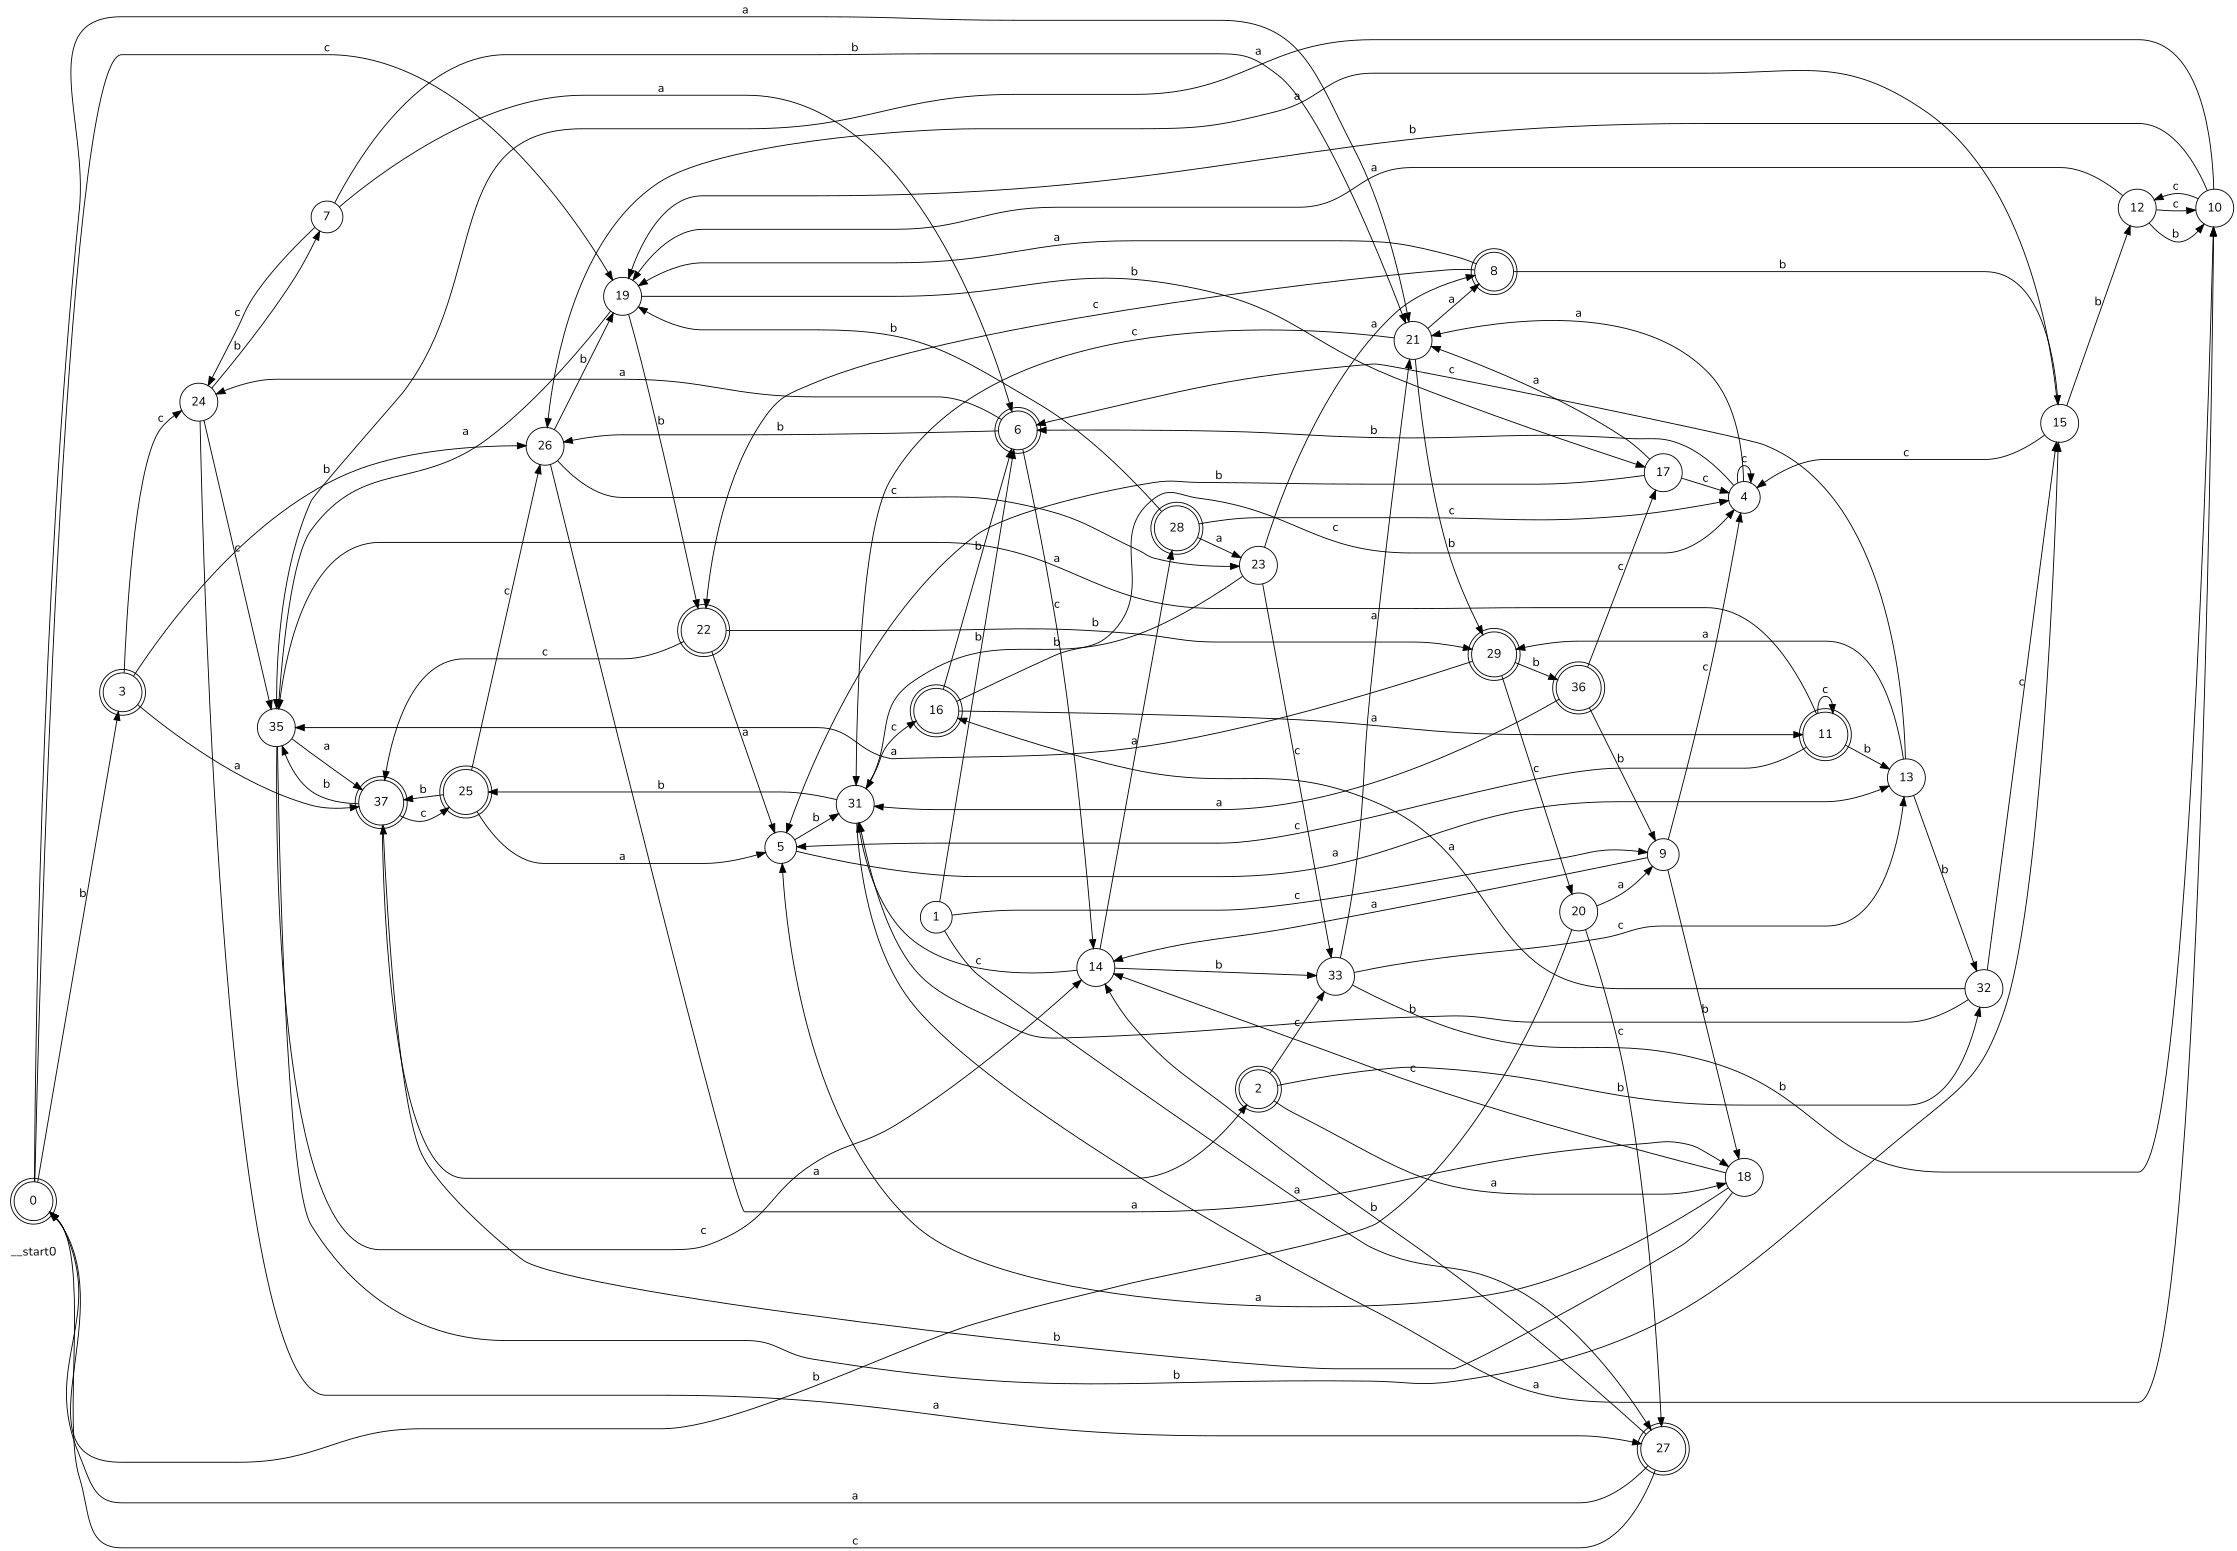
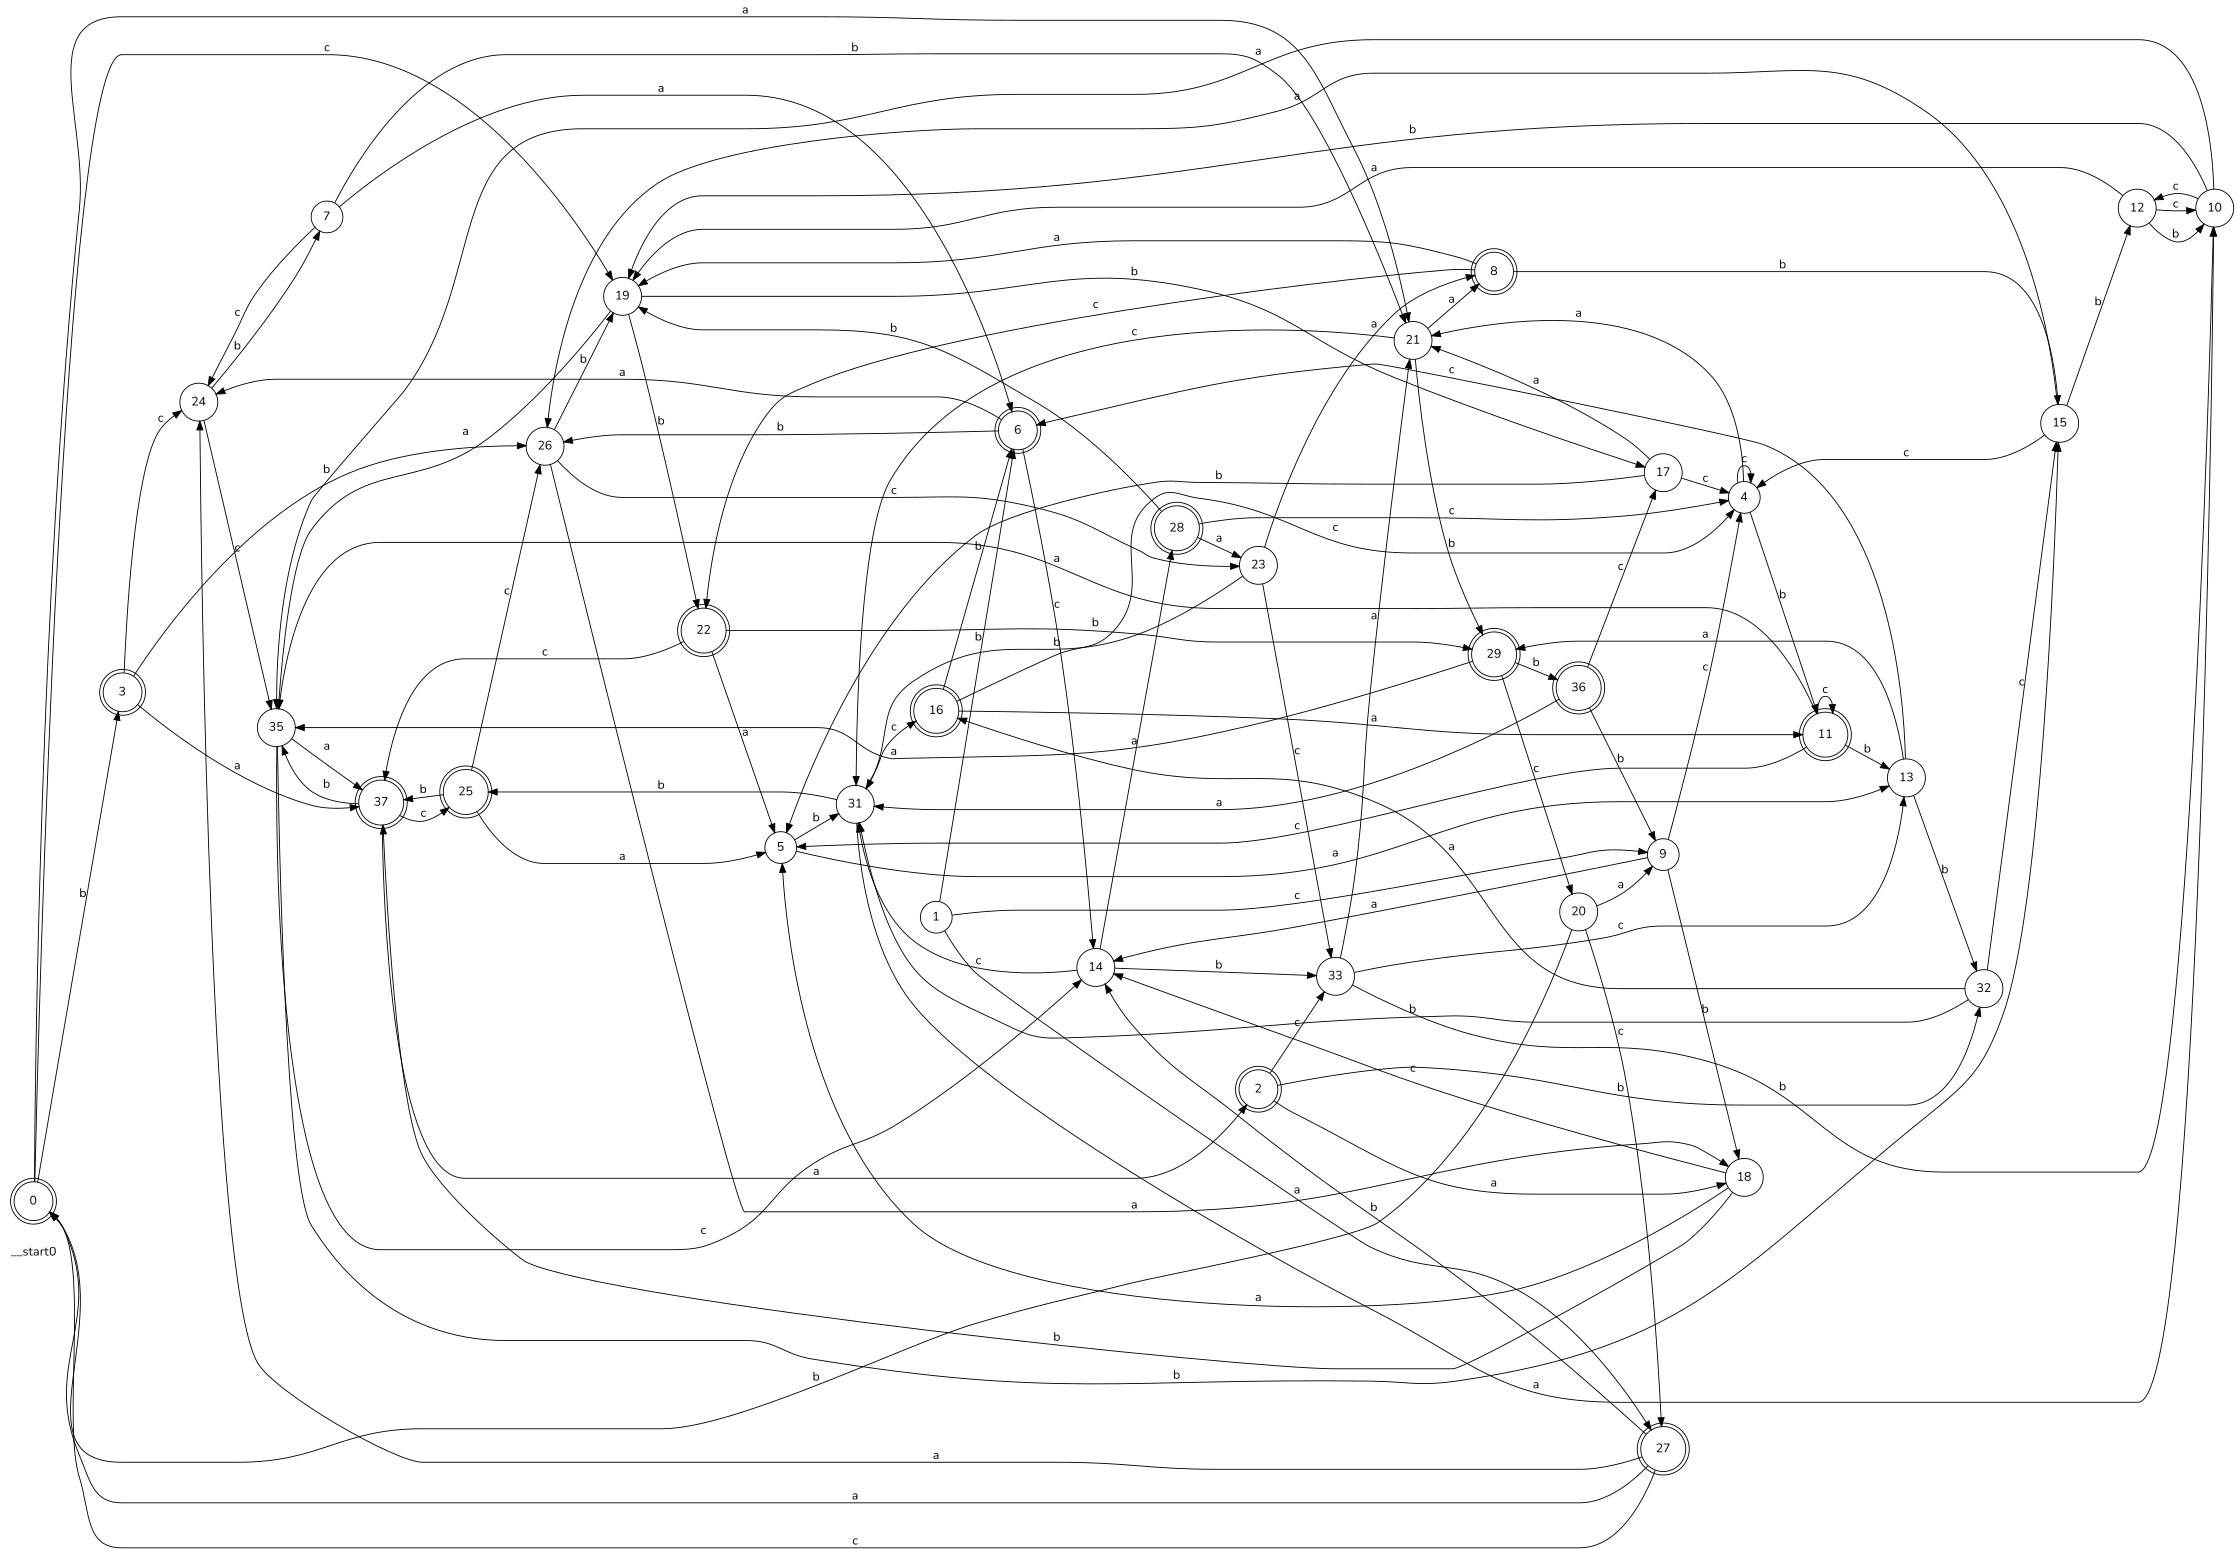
  digraph {
    fontname=Nunito
    rankdir=LR
    node [fontname=Nunito shape=circle color=black fillcolor=white style=filled]
    edge [fontname=Nunito]
    __start0 [shape=none color="" fillcolor="" style=""]
    n2 [label=0 shape=doublecircle style="rounded,filled"]
    n3 [label=3 shape=doublecircle style="rounded,filled"]
    n4 [label=19]
    n5 [label=21]
    n6 [label=24]
    n7 [label=26]
    n8 [label=37 shape=doublecircle style="rounded,filled"]
    n9 [label=22 shape=doublecircle style="rounded,filled"]
    n10 [label=35]
    n11 [label=17]
    n12 [label=31]
    n13 [label=8 shape=doublecircle style="rounded,filled"]
    n14 [label=29 shape=doublecircle style="rounded,filled"]
    n15 [label=1]
    n16 [label=6 shape=doublecircle style="rounded,filled"]
    n17 [label=9]
    n18 [label=27 shape=doublecircle style="rounded,filled"]
    n19 [label=14]
    n20 [label=18]
    n21 [label=4]
    n22 [label=2 shape=doublecircle style="rounded,filled"]
    n23 [label=32]
    n24 [label=33]
    n25 [label=5]
    n26 [label=15]
    n27 [label=16 shape=doublecircle style="rounded,filled"]
    n28 [label=13]
    n29 [label=10]
    n30 [label=7]
    n31 [label=23]
    n32 [label=25 shape=doublecircle style="rounded,filled"]
    n33 [label=11 shape=doublecircle style="rounded,filled"]
    n34 [label=28 shape=doublecircle style="rounded,filled"]
    n35 [label=12]
    n36 [label=20]
    n37 [label=36 shape=doublecircle style="rounded,filled"]
    n2 -> n3 [label=b]
    n2 -> n4 [label=c]
    n2 -> n5 [label=a]
    n3 -> n6 [label=c]
    n3 -> n7 [label=b]
    n3 -> n8 [label=a]
    n4 -> n9 [label=b]
    n4 -> n10 [label=a]
    n4 -> n11 [label=b]
    n5 -> n12 [label=c]
    n5 -> n13 [label=a]
    n5 -> n14 [label=b]
    n6 -> n10 [label=c]
-   n6 -> n18 [label=a]
+   n18 -> n6 [label=a]
    n6 -> n30 [label=b]
    n7 -> n4 [label=b]
    n7 -> n20 [label=a]
    n7 -> n31 [label=c]
    n8 -> n10 [label=b]
    n8 -> n22 [label=a]
    n8 -> n32 [label=c]
    n9 -> n8 [label=c]
    n9 -> n14 [label=b]
    n9 -> n25 [label=a]
    n10 -> n8 [label=a]
    n10 -> n19 [label=c]
    n10 -> n26 [label=b]
    n11 -> n5 [label=a]
    n11 -> n21 [label=c]
    n11 -> n25 [label=b]
    n12 -> n27 [label=c]
    n12 -> n29 [label=a]
    n12 -> n32 [label=b]
    n13 -> n4 [label=a]
    n13 -> n9 [label=c]
    n13 -> n26 [label=b]
    n14 -> n10 [label=a]
    n14 -> n36 [label=c]
    n14 -> n37 [label=b]
    n15 -> n16 [label=b]
    n15 -> n17 [label=c]
    n15 -> n18 [label=a]
    n16 -> n6 [label=a]
    n16 -> n7 [label=b]
    n16 -> n19 [label=c]
    n17 -> n19 [label=a]
    n17 -> n20 [label=b]
    n17 -> n21 [label=c]
    n18 -> n2 [label=a]
    n18 -> n2 [label=c]
    n18 -> n19 [label=b]
    n19 -> n12 [label=c]
    n19 -> n24 [label=b]
    n19 -> n34 [label=a]
    n20 -> n8 [label=b]
    n20 -> n19 [label=c]
    n20 -> n25 [label=a]
    n21 -> n5 [label=a]
-   n21 -> n16 [label=b]
+   n21 -> n33 [label=b]
    n21 -> n21 [label=c]
    n22 -> n20 [label=a]
    n22 -> n23 [label=b]
    n22 -> n24 [label=c]
    n23 -> n12 [label=b]
    n23 -> n26 [label=c]
    n23 -> n27 [label=a]
    n24 -> n5 [label=a]
    n24 -> n28 [label=c]
    n24 -> n29 [label=b]
    n25 -> n12 [label=b]
    n25 -> n28 [label=a]
    n26 -> n7 [label=a]
    n26 -> n21 [label=c]
    n26 -> n35 [label=b]
    n27 -> n16 [label=b]
    n27 -> n21 [label=c]
    n27 -> n33 [label=a]
    n28 -> n14 [label=a]
    n28 -> n16 [label=c]
    n28 -> n23 [label=b]
    n29 -> n4 [label=b]
    n29 -> n10 [label=a]
    n29 -> n35 [label=c]
    n30 -> n5 [label=b]
    n30 -> n6 [label=c]
    n30 -> n16 [label=a]
    n31 -> n12 [label=b]
    n31 -> n13 [label=a]
    n31 -> n24 [label=c]
    n32 -> n7 [label=c]
    n32 -> n8 [label=b]
    n32 -> n25 [label=a]
    n33 -> n10 [label=a]
    n33 -> n25 [label=c]
    n33 -> n28 [label=b]
    n33 -> n33 [label=c]
    n34 -> n4 [label=b]
    n34 -> n21 [label=c]
    n34 -> n31 [label=a]
    n35 -> n4 [label=a]
    n35 -> n29 [label=b]
    n35 -> n29 [label=c]
    n36 -> n2 [label=b]
    n36 -> n17 [label=a]
    n36 -> n18 [label=c]
    n37 -> n11 [label=c]
    n37 -> n12 [label=a]
    n37 -> n17 [label=b]
  }
